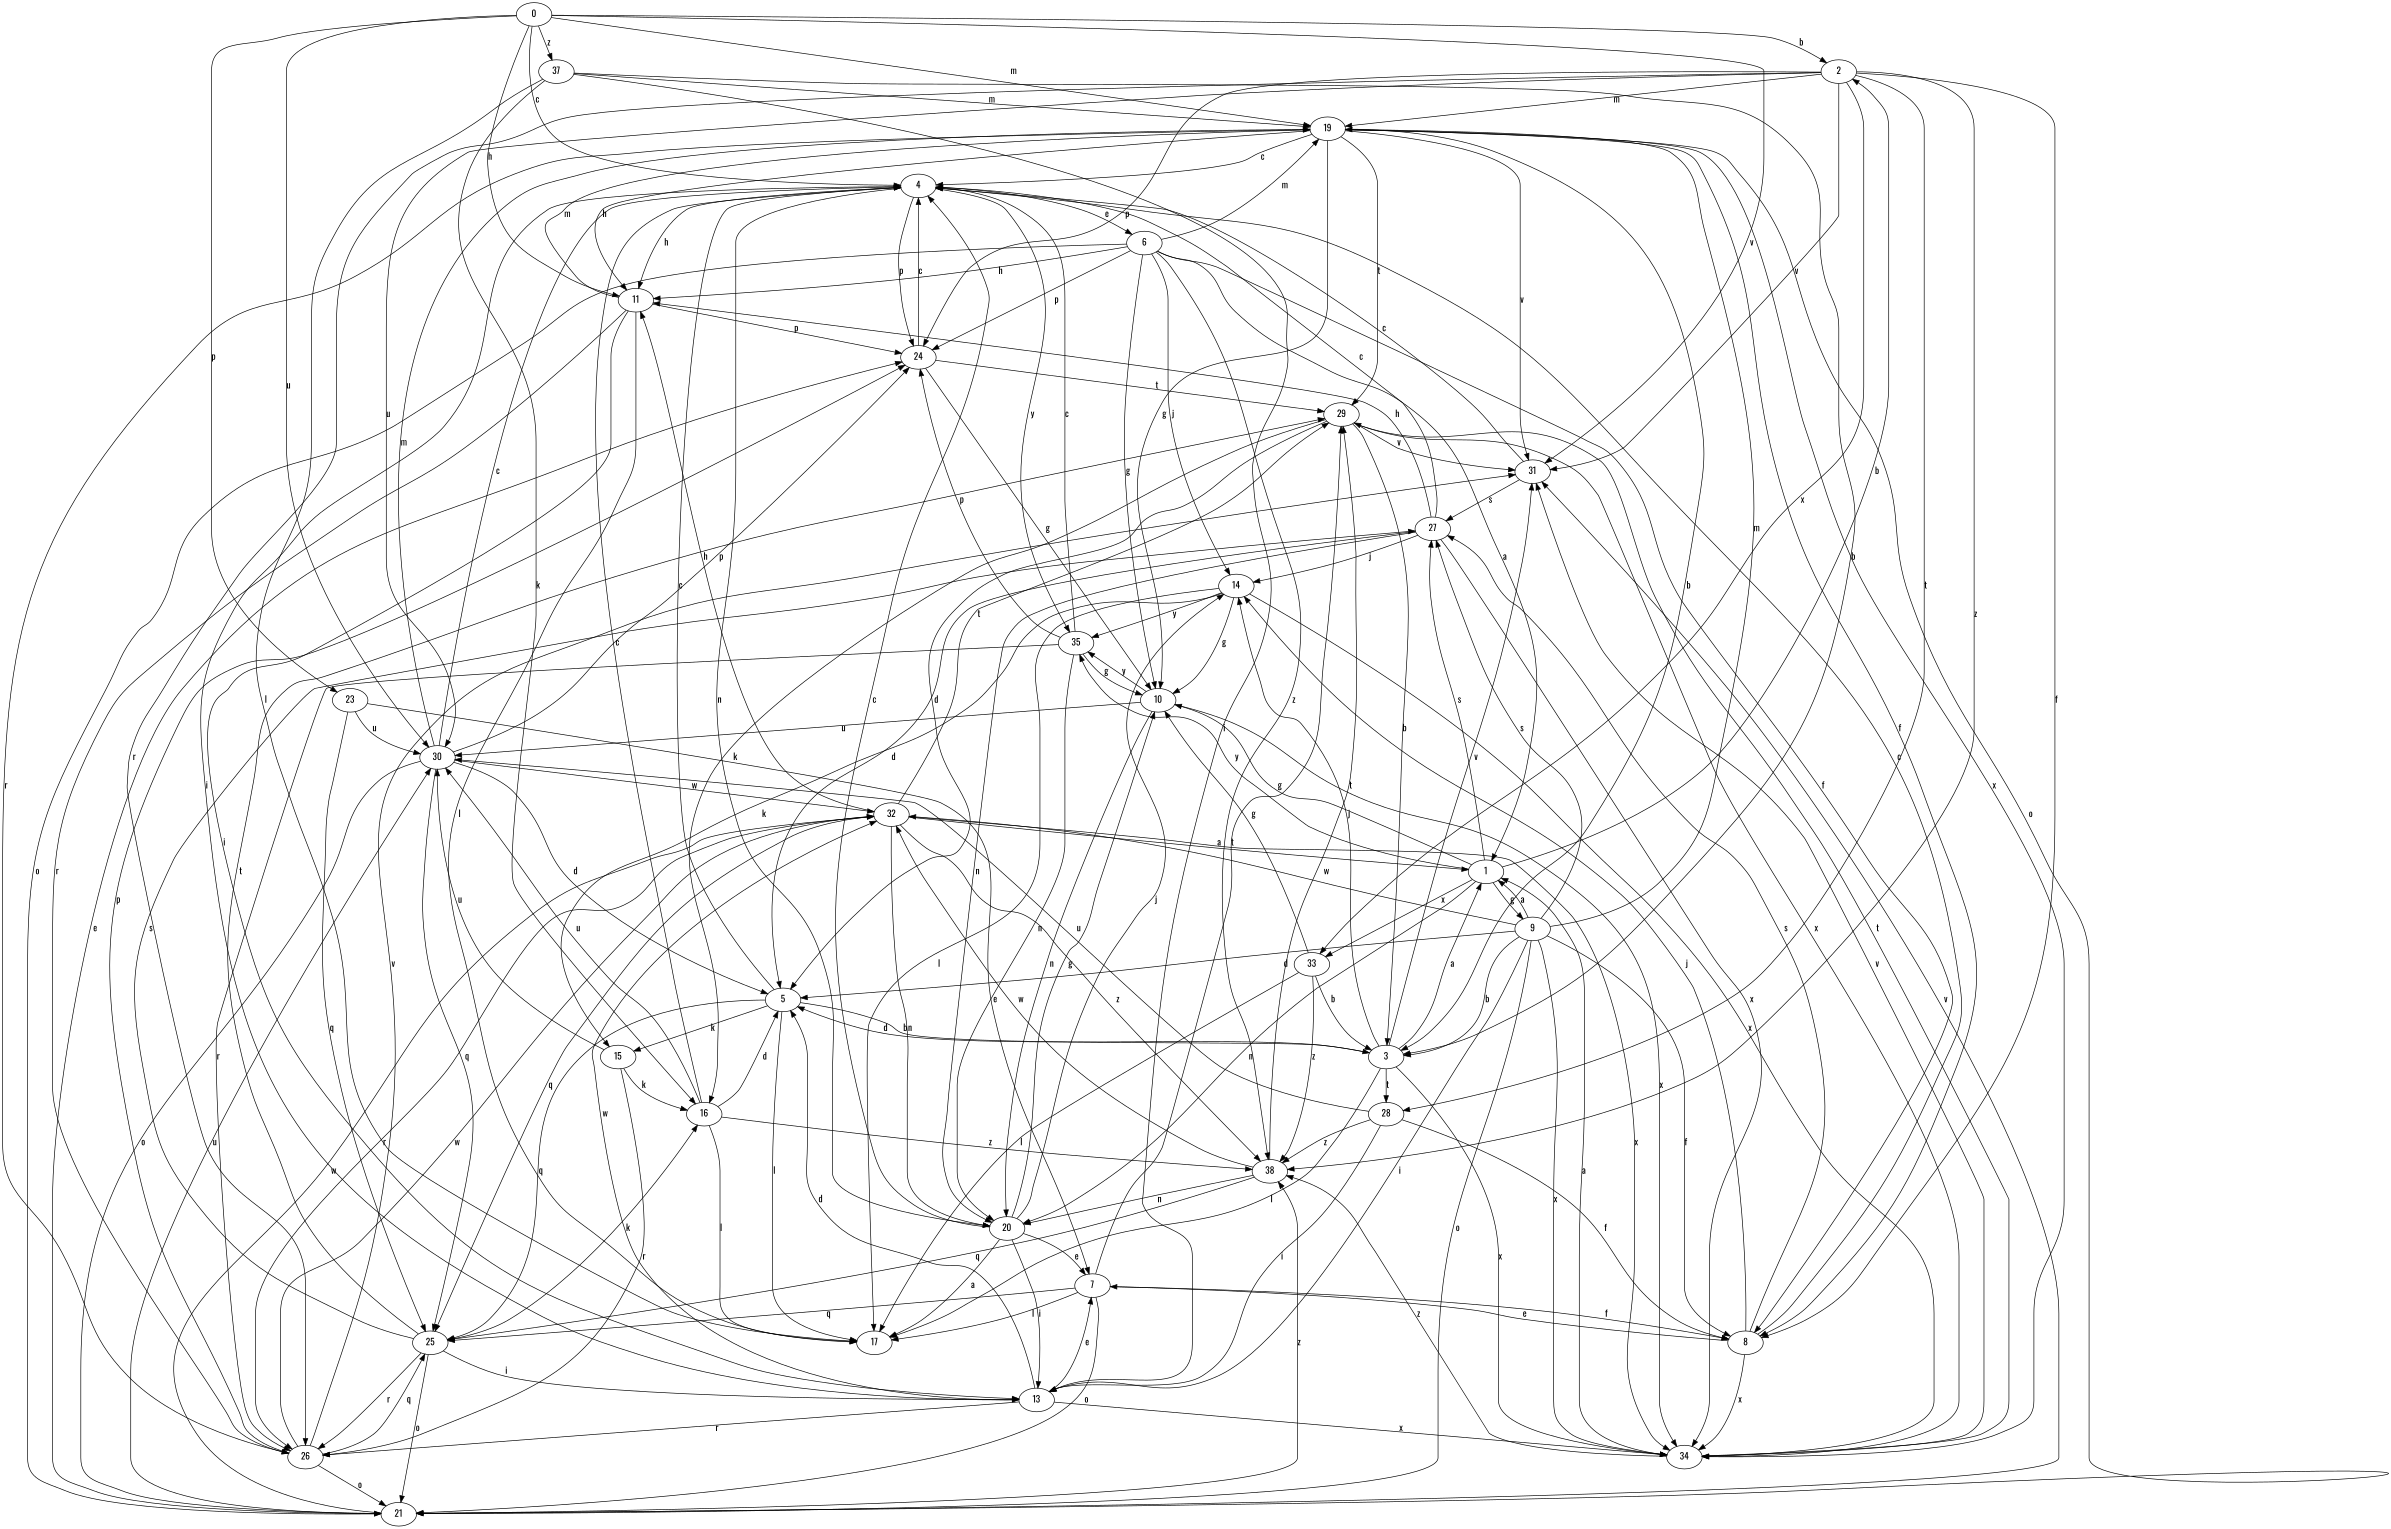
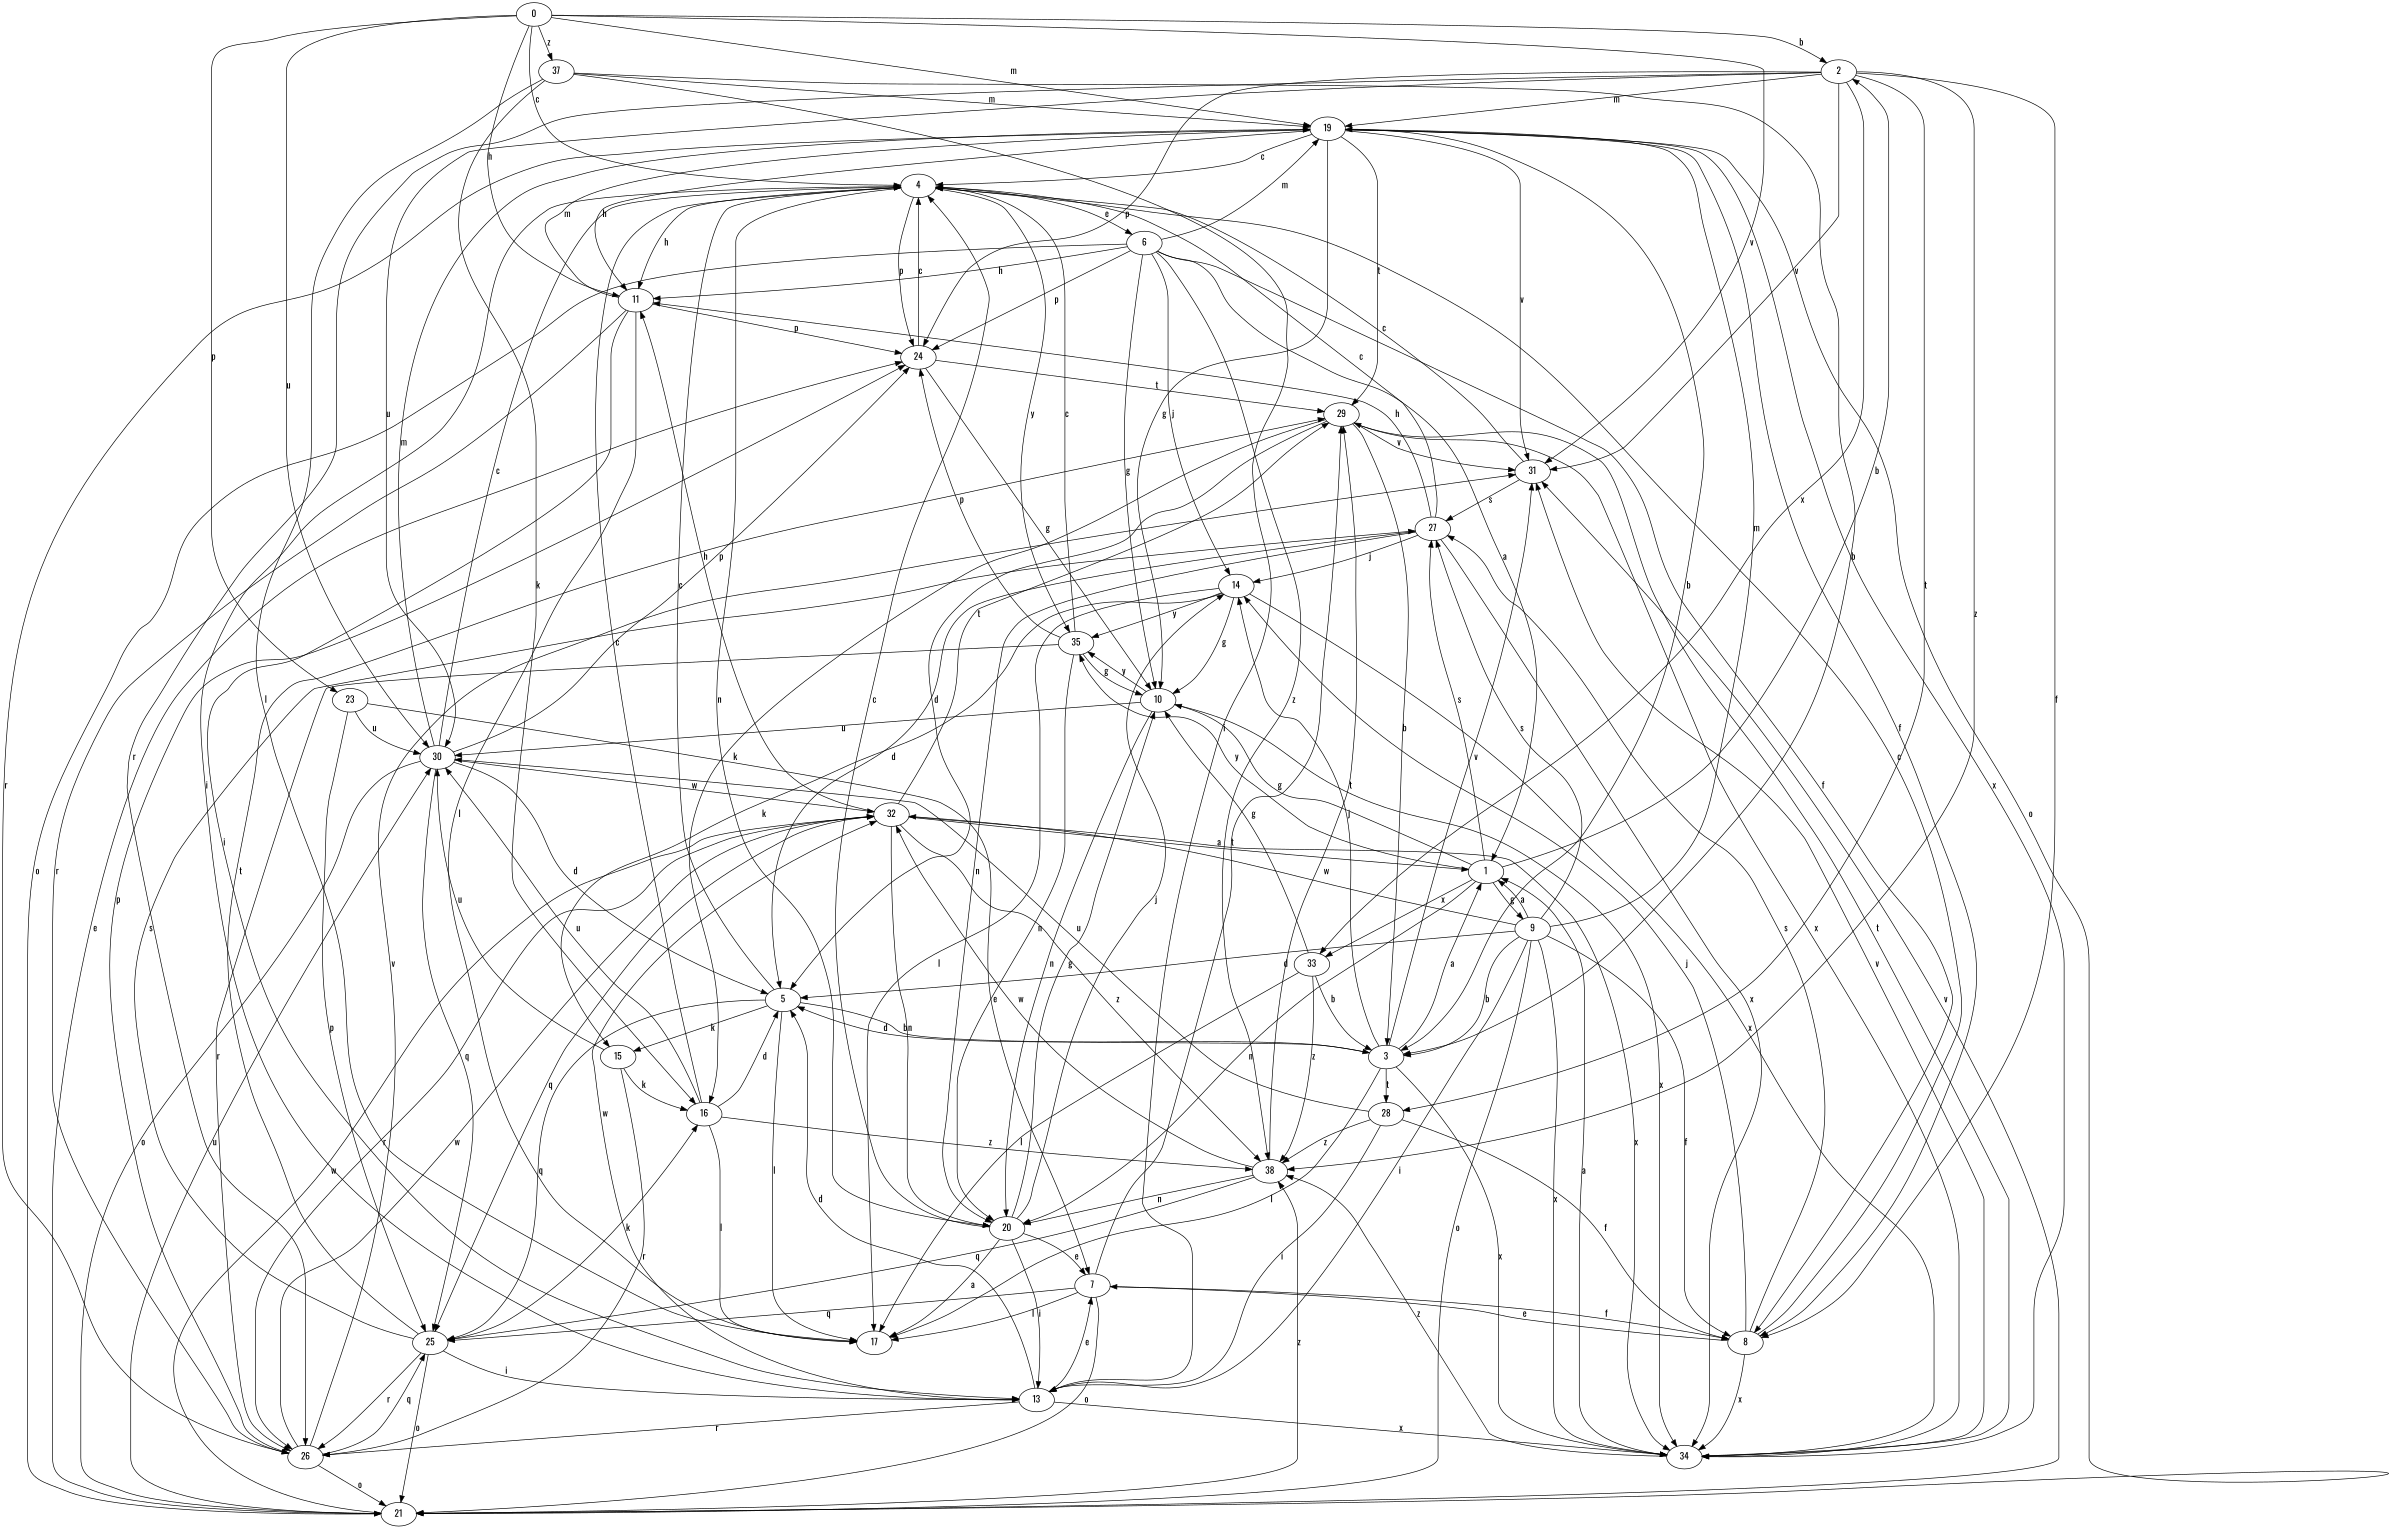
  strict digraph {
    fontname=Oswald
    node [fontname=Oswald]
    edge [fontname=Oswald]
    0
    2
    4
    11
    19
    23
    30
    31
    37
    33
    8
    24
    26
    28
    38
    20
    35
    6
    13
    17
    10
    3
    34
    21
    29
    25
    7
    5
    32
    27
    16
    1
    9
    14
    15
    0 -> 2 [label=b]
    0 -> 4 [label=c]
    0 -> 11 [label=h]
    0 -> 19 [label=m]
    0 -> 23 [label=p]
    0 -> 30 [label=u]
    0 -> 31 [label=v]
    0 -> 37 [label=z]
    2 -> 19 [label=m]
    2 -> 30 [label=u]
    2 -> 31 [label=v]
    2 -> 33 [label=x]
    2 -> 8 [label=f]
    2 -> 24 [label=p]
    2 -> 26 [label=r]
    2 -> 28 [label=t]
    2 -> 38 [label=z]
    4 -> 11 [label=h]
    4 -> 24 [label=p]
    4 -> 20 [label=n]
    4 -> 35 [label=y]
    4 -> 6 [label=e]
    4 -> 13 [label=i]
    11 -> 19 [label=m]
    11 -> 24 [label=p]
    11 -> 26 [label=r]
    11 -> 13 [label=i]
    11 -> 17 [label=l]
    19 -> 4 [label=c]
    19 -> 11 [label=h]
    19 -> 31 [label=v]
    19 -> 8 [label=f]
    19 -> 26 [label=r]
    19 -> 10 [label=g]
    19 -> 3 [label=b]
    19 -> 34 [label=x]
    19 -> 21 [label=o]
    19 -> 29 [label=t]
    23 -> 30 [label=u]
-   23 -> 25 [label=q]
+   23 -> 25 [label=p]
    23 -> 7 [label=e]
    30 -> 4 [label=c]
    30 -> 19 [label=m]
    30 -> 24 [label=p]
    30 -> 21 [label=o]
    30 -> 25 [label=q]
    30 -> 5 [label=d]
    30 -> 32 [label=w]
    31 -> 4 [label=c]
    31 -> 27 [label=s]
    37 -> 19 [label=m]
    37 -> 13 [label=i]
    37 -> 17 [label=l]
    37 -> 3 [label=b]
    37 -> 16 [label=k]
    33 -> 38 [label=z]
    33 -> 17 [label=l]
    33 -> 10 [label=g]
    33 -> 3 [label=b]
    8 -> 4 [label=c]
    8 -> 34 [label=x]
    8 -> 7 [label=e]
    8 -> 27 [label=s]
    8 -> 14 [label=j]
    24 -> 4 [label=c]
    24 -> 10 [label=g]
    24 -> 29 [label=t]
    26 -> 31 [label=v]
    26 -> 24 [label=p]
    26 -> 21 [label=o]
    26 -> 25 [label=q]
    26 -> 32 [label=w]
    28 -> 30 [label=u]
    28 -> 8 [label=f]
    28 -> 38 [label=z]
    28 -> 13 [label=i]
    38 -> 20 [label=n]
    38 -> 29 [label=t]
    38 -> 25 [label=q]
    38 -> 32 [label=w]
    20 -> 4 [label=c]
    20 -> 13 [label=i]
    20 -> 17 [label=a]
    20 -> 10 [label=g]
    20 -> 7 [label=e]
    20 -> 14 [label=j]
    35 -> 4 [label=c]
    35 -> 24 [label=p]
    35 -> 26 [label=r]
    35 -> 20 [label=n]
    35 -> 10 [label=g]
    6 -> 11 [label=h]
    6 -> 19 [label=m]
    6 -> 8 [label=f]
    6 -> 24 [label=p]
    6 -> 38 [label=z]
    6 -> 10 [label=g]
    6 -> 21 [label=o]
    6 -> 1 [label=a]
    6 -> 14 [label=j]
    13 -> 26 [label=r]
    13 -> 34 [label=x]
    13 -> 7 [label=e]
    13 -> 5 [label=d]
    13 -> 32 [label=w]
    10 -> 30 [label=u]
    10 -> 20 [label=n]
    10 -> 35 [label=y]
    10 -> 34 [label=x]
    3 -> 31 [label=v]
    3 -> 28 [label=t]
    3 -> 17 [label=l]
    3 -> 34 [label=x]
    3 -> 5 [label=d]
    3 -> 1 [label=a]
    3 -> 14 [label=j]
    34 -> 31 [label=v]
    34 -> 38 [label=z]
    34 -> 29 [label=t]
    34 -> 1 [label=a]
    21 -> 30 [label=u]
    21 -> 31 [label=v]
    21 -> 24 [label=e]
    21 -> 38 [label=z]
    21 -> 32 [label=w]
    29 -> 31 [label=v]
    29 -> 3 [label=b]
    29 -> 34 [label=x]
    29 -> 5 [label=d]
    29 -> 16 [label=k]
    25 -> 26 [label=r]
    25 -> 13 [label=i]
    25 -> 21 [label=o]
    25 -> 29 [label=t]
    25 -> 27 [label=s]
    25 -> 16 [label=k]
    7 -> 8 [label=f]
    7 -> 17 [label=l]
    7 -> 21 [label=o]
    7 -> 29 [label=t]
    7 -> 25 [label=q]
    5 -> 4 [label=c]
    5 -> 17 [label=l]
    5 -> 3 [label=b]
    5 -> 25 [label=q]
    5 -> 15 [label=k]
    32 -> 11 [label=h]
    32 -> 26 [label=r]
    32 -> 38 [label=z]
    32 -> 20 [label=n]
    32 -> 34 [label=x]
    32 -> 29 [label=t]
    32 -> 25 [label=q]
    32 -> 1 [label=a]
    27 -> 4 [label=c]
    27 -> 11 [label=h]
    27 -> 20 [label=n]
    27 -> 34 [label=x]
    27 -> 5 [label=d]
    27 -> 14 [label=j]
    16 -> 4 [label=c]
    16 -> 30 [label=u]
    16 -> 38 [label=z]
    16 -> 17 [label=l]
    16 -> 5 [label=d]
    1 -> 2 [label=b]
    1 -> 33 [label=x]
    1 -> 20 [label=n]
    1 -> 35 [label=y]
    1 -> 10 [label=g]
    1 -> 27 [label=s]
    1 -> 9 [label=g]
    9 -> 19 [label=m]
    9 -> 8 [label=f]
    9 -> 13 [label=i]
    9 -> 3 [label=b]
    9 -> 34 [label=x]
    9 -> 21 [label=o]
    9 -> 5 [label=d]
    9 -> 32 [label=w]
    9 -> 27 [label=s]
    9 -> 1 [label=a]
    14 -> 35 [label=y]
    14 -> 17 [label=l]
    14 -> 10 [label=g]
    14 -> 34 [label=x]
    14 -> 15 [label=k]
    15 -> 30 [label=u]
    15 -> 26 [label=r]
    15 -> 16 [label=k]
  }
